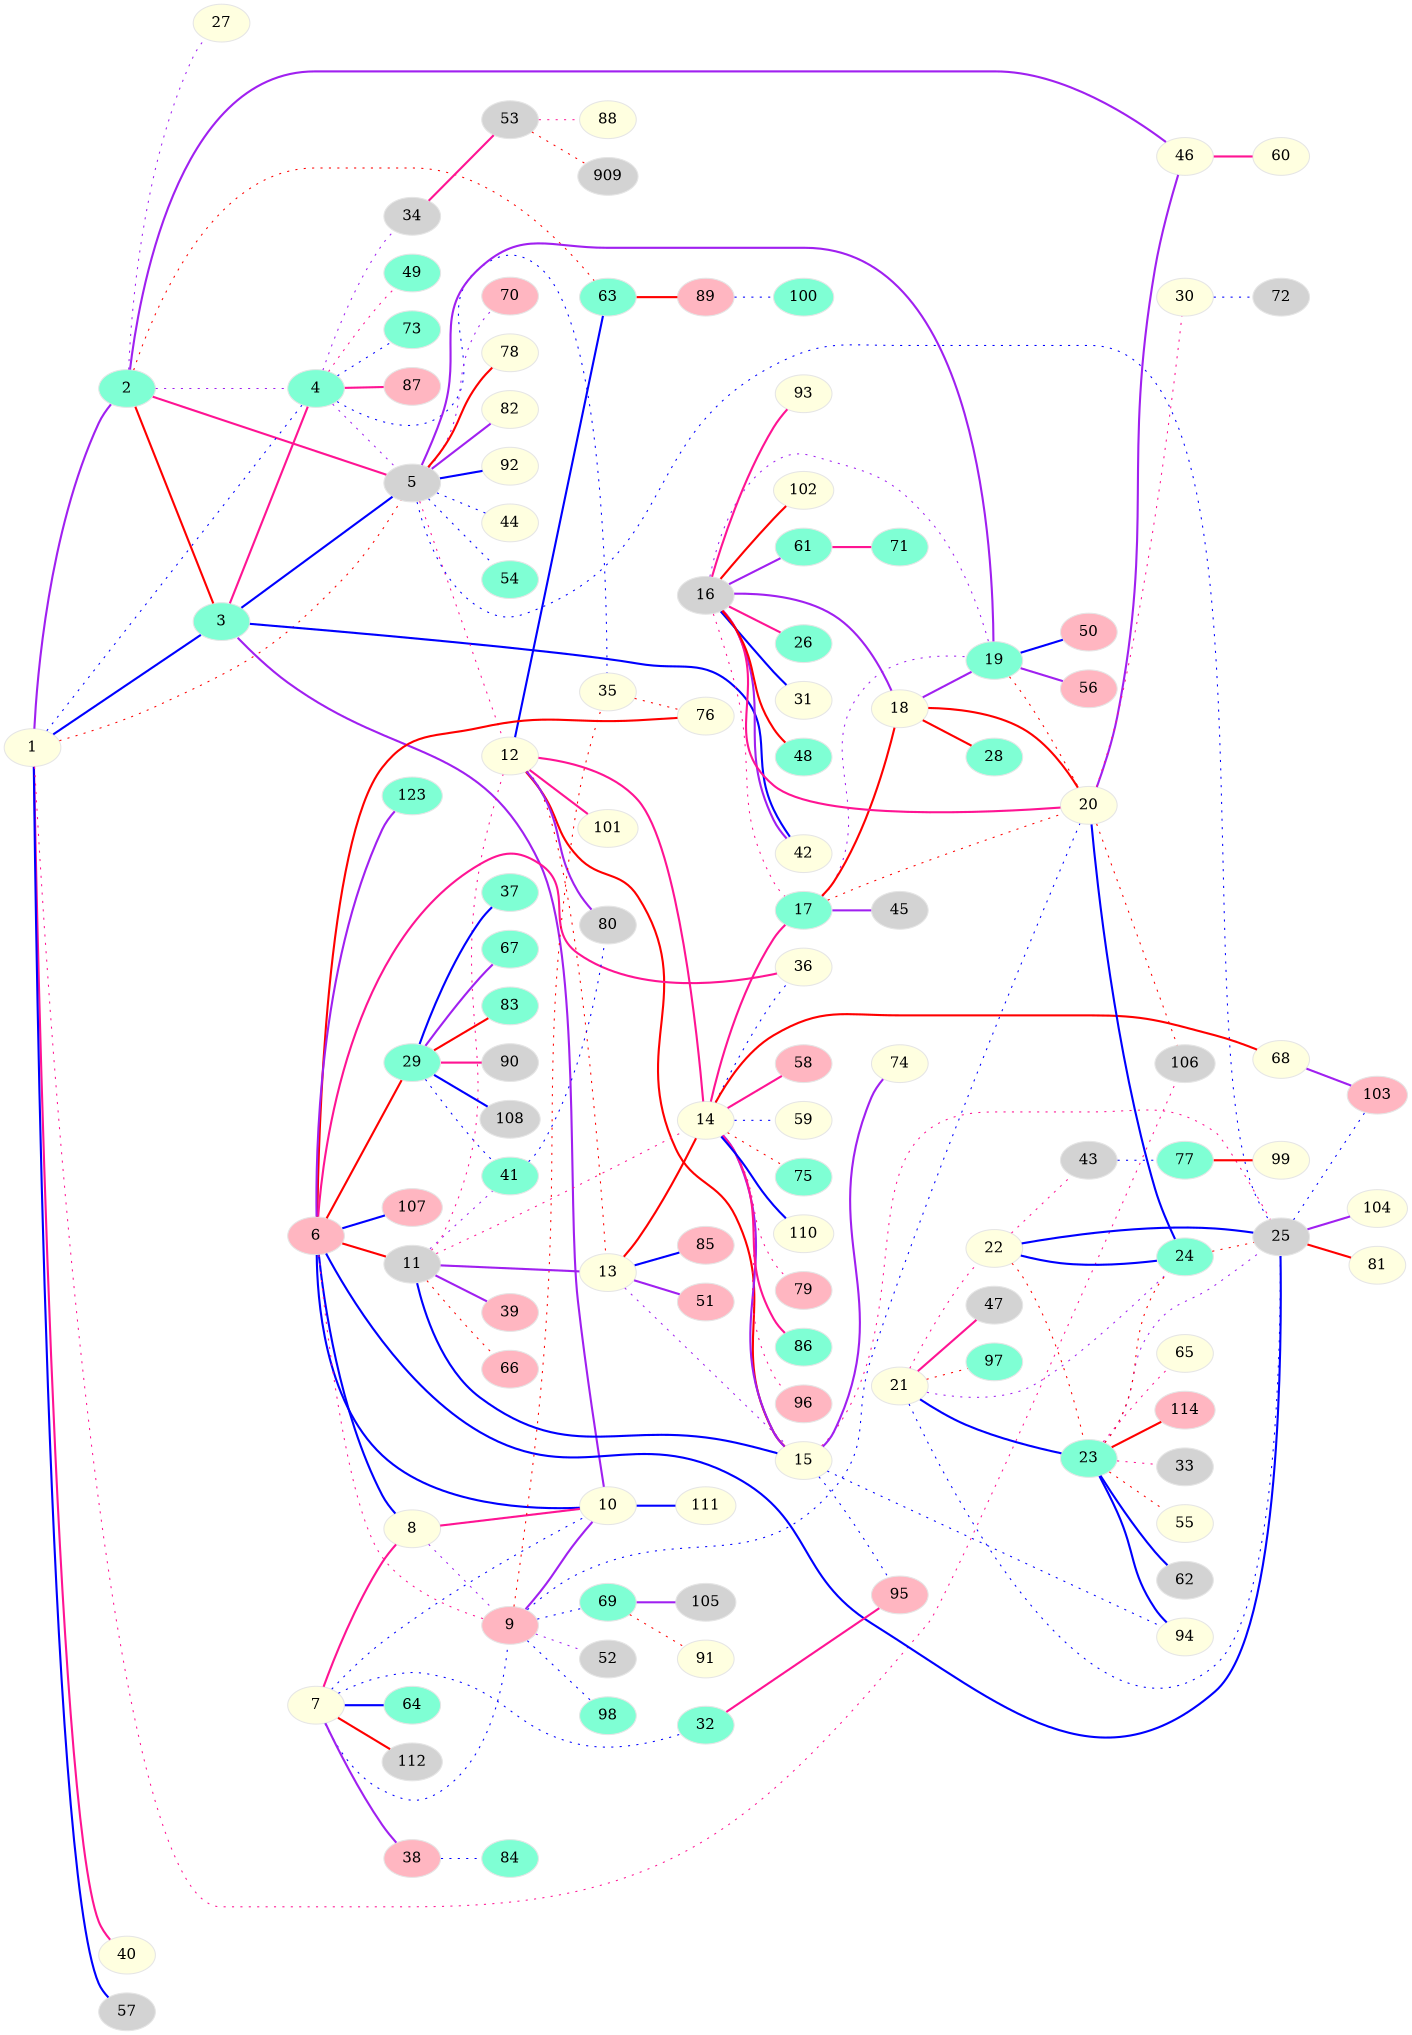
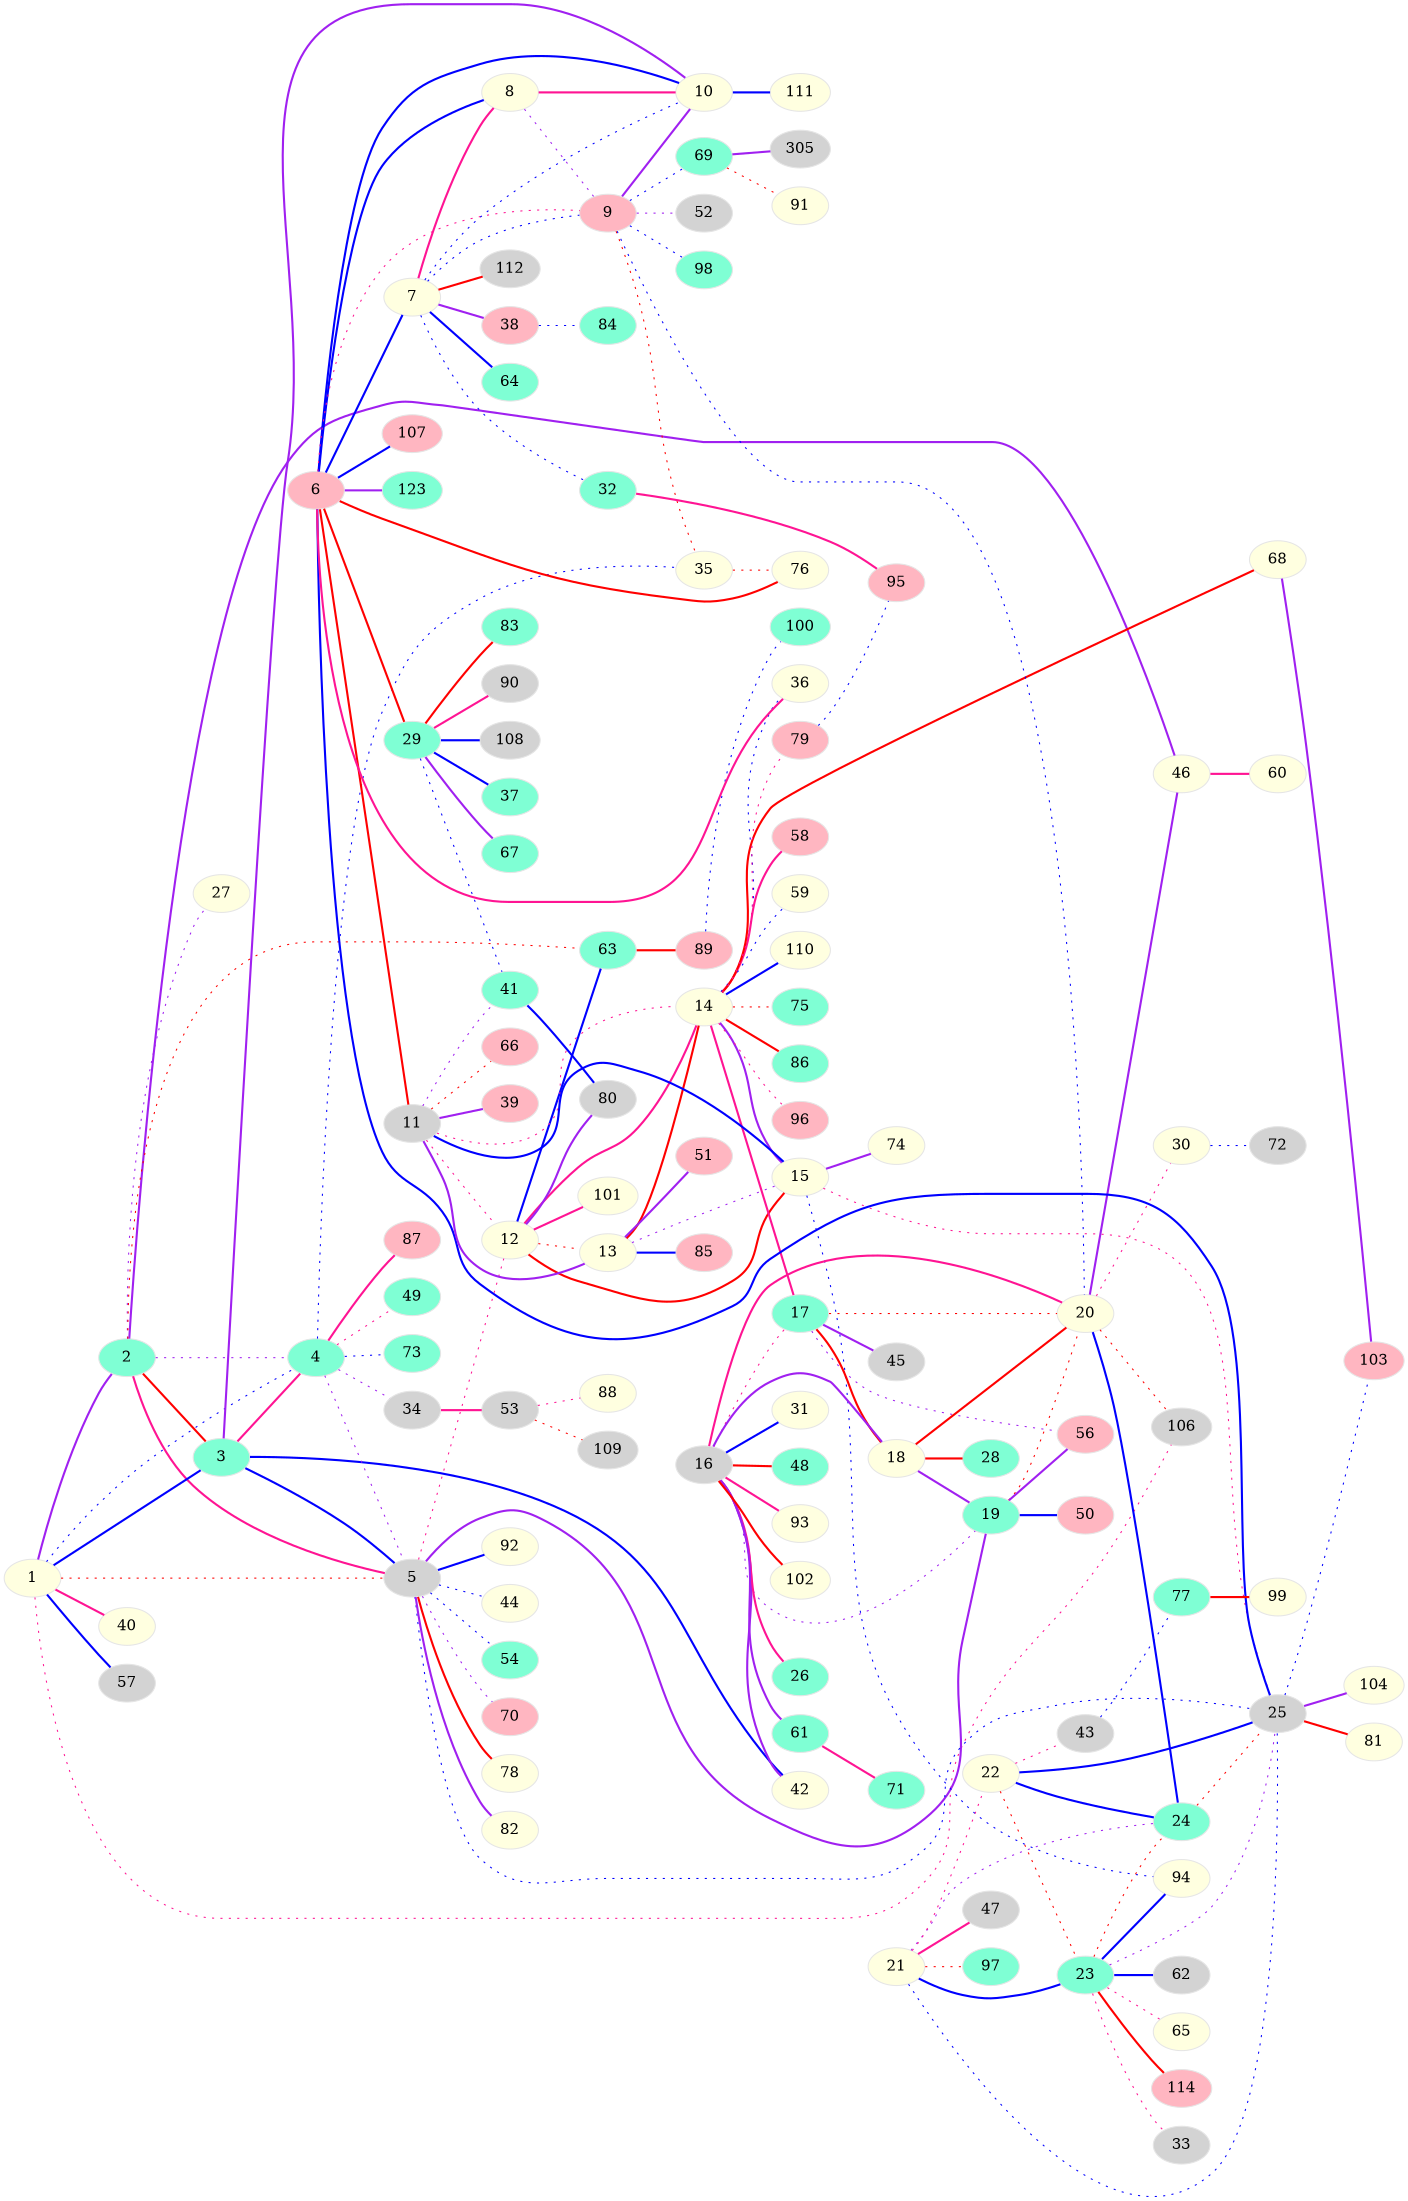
  graph {
    rankdir=LR
    node [color=gray90 fillcolor=lightyellow style=filled]
    edge [color=blue style=bold]
    2 [fillcolor=aquamarine]
    1
    3 [fillcolor=aquamarine]
    4 [fillcolor=aquamarine]
    5 [fillcolor=lightgrey]
    40
    57 [fillcolor=lightgrey]
    106 [fillcolor=lightgrey]
    27
    46
    63 [fillcolor=aquamarine]
    10
    42
    34 [fillcolor=lightgrey]
    35
    49 [fillcolor=aquamarine]
    73 [fillcolor=aquamarine]
    87 [fillcolor=lightpink]
    12
    19 [fillcolor=aquamarine]
    25 [fillcolor=lightgrey]
    44
    54 [fillcolor=aquamarine]
    70 [fillcolor=lightpink]
    78
    82
    92
    60
    89 [fillcolor=lightpink]
    111
    53 [fillcolor=lightgrey]
    76
    13
    14
    15
    80 [fillcolor=lightgrey]
    101
    20
    50 [fillcolor=lightpink]
    56 [fillcolor=lightpink]
    81
    103 [fillcolor=lightpink]
    104
    6 [fillcolor=lightpink]
    7
    8
    9 [fillcolor=lightpink]
    11 [fillcolor=lightgrey]
    29 [fillcolor=aquamarine]
    36
    107 [fillcolor=lightpink]
    n52 [fillcolor=aquamarine label=123]
    32 [fillcolor=aquamarine]
    38 [fillcolor=lightpink]
    64 [fillcolor=aquamarine]
    112 [fillcolor=lightgrey]
    69 [fillcolor=aquamarine]
    52 [fillcolor=lightgrey]
    98 [fillcolor=aquamarine]
    39 [fillcolor=lightpink]
    41 [fillcolor=aquamarine]
    66 [fillcolor=lightpink]
    37 [fillcolor=aquamarine]
    67 [fillcolor=aquamarine]
    83 [fillcolor=aquamarine]
    90 [fillcolor=lightgrey]
    108 [fillcolor=lightgrey]
    95 [fillcolor=lightpink]
    84 [fillcolor=aquamarine]
    91
-   105 [fillcolor=lightgrey]
+   105 [fillcolor=lightgrey label=305]
    24 [fillcolor=aquamarine]
    30
    51 [fillcolor=lightpink]
    85 [fillcolor=lightpink]
    17 [fillcolor=aquamarine]
    58 [fillcolor=lightpink]
    59
    68
    75 [fillcolor=aquamarine]
    79 [fillcolor=lightpink]
    86 [fillcolor=aquamarine]
    96 [fillcolor=lightpink]
    110
    74
    94
    18
    45 [fillcolor=lightgrey]
    16 [fillcolor=lightgrey]
    26 [fillcolor=aquamarine]
    31
    48 [fillcolor=aquamarine]
    61 [fillcolor=aquamarine]
    93
    102
    28 [fillcolor=aquamarine]
    71 [fillcolor=aquamarine]
    72 [fillcolor=lightgrey]
    21
    22
    23 [fillcolor=aquamarine]
    47 [fillcolor=lightgrey]
    97 [fillcolor=aquamarine]
    43 [fillcolor=lightgrey]
    33 [fillcolor=lightgrey]
-   55
    62 [fillcolor=lightgrey]
    65
    114 [fillcolor=lightpink]
    77 [fillcolor=aquamarine]
    88
-   109 [fillcolor=lightgrey label=909]
+   109 [fillcolor=lightgrey]
    99
    100 [fillcolor=aquamarine]
    2 -- 3 [color=red]
    2 -- 4 [color=purple style=dotted]
    2 -- 5 [color=deeppink]
    2 -- 27 [color=purple style=dotted]
    2 -- 46 [color=purple]
    2 -- 63 [color=red style=dotted]
    1 -- 2 [color=purple]
    1 -- 3
    1 -- 4 [style=dotted]
    1 -- 5 [color=red style=dotted]
    1 -- 40 [color=deeppink]
    1 -- 57
    1 -- 106 [color=deeppink style=dotted]
    3 -- 4 [color=deeppink]
    3 -- 5
    3 -- 10 [color=purple]
    3 -- 42
    4 -- 5 [color=purple style=dotted]
    4 -- 34 [color=purple style=dotted]
    4 -- 35 [style=dotted]
    4 -- 49 [color=deeppink style=dotted]
    4 -- 73 [style=dotted]
    4 -- 87 [color=deeppink]
    5 -- 12 [color=deeppink style=dotted]
    5 -- 19 [color=purple]
    5 -- 25 [style=dotted]
    5 -- 44 [style=dotted]
    5 -- 54 [style=dotted]
    5 -- 70 [color=purple style=dotted]
    5 -- 78 [color=red]
    5 -- 82 [color=purple]
    5 -- 92
    46 -- 60 [color=deeppink]
    63 -- 89 [color=red]
    10 -- 111
    34 -- 53 [color=deeppink]
    35 -- 76 [color=red style=dotted]
    12 -- 63
    12 -- 13 [color=red style=dotted]
    12 -- 14 [color=deeppink]
    12 -- 15 [color=red]
    12 -- 80 [color=purple]
    12 -- 101 [color=deeppink]
    19 -- 20 [color=red style=dotted]
    19 -- 50
    19 -- 56 [color=purple]
    25 -- 81 [color=red]
    25 -- 103 [style=dotted]
    25 -- 104 [color=purple]
    89 -- 100 [style=dotted]
    53 -- 88 [color=deeppink style=dotted]
    53 -- 109 [color=red style=dotted]
    13 -- 14 [color=red]
    13 -- 15 [color=purple style=dotted]
    13 -- 51 [color=purple]
    13 -- 85
    14 -- 15 [color=purple]
    14 -- 36 [style=dotted]
    14 -- 17 [color=deeppink]
    14 -- 58 [color=deeppink]
    14 -- 59 [style=dotted]
    14 -- 68 [color=red]
    14 -- 75 [color=red style=dotted]
    14 -- 79 [color=deeppink style=dotted]
-   14 -- 86 [color=deeppink]
+   14 -- 86 [color=red]
    14 -- 96 [color=deeppink style=dotted]
    14 -- 110
    15 -- 25 [color=deeppink style=dotted]
-   15 -- 95 [style=dotted]
+   79 -- 95 [style=dotted]
    15 -- 74 [color=purple]
    15 -- 94 [style=dotted]
    20 -- 106 [color=red style=dotted]
    20 -- 46 [color=purple]
    20 -- 24
    20 -- 30 [color=deeppink style=dotted]
    6 -- 10
    6 -- 25
    6 -- 76 [color=red]
+   6 -- 7
    6 -- 8
    6 -- 9 [color=deeppink style=dotted]
    6 -- 11 [color=red]
    6 -- 29 [color=red]
    6 -- 36 [color=deeppink]
    6 -- 107
    6 -- n52 [color=purple]
    7 -- 10 [style=dotted]
    7 -- 8 [color=deeppink]
    7 -- 9 [style=dotted]
    7 -- 32 [style=dotted]
    7 -- 38 [color=purple]
    7 -- 64
    7 -- 112 [color=red]
    8 -- 10 [color=deeppink]
    8 -- 9 [color=purple style=dotted]
    9 -- 10 [color=purple]
    9 -- 35 [color=red style=dotted]
    9 -- 20 [style=dotted]
    9 -- 69 [style=dotted]
    9 -- 52 [color=purple style=dotted]
    9 -- 98 [style=dotted]
    11 -- 12 [color=deeppink style=dotted]
    11 -- 13 [color=purple]
    11 -- 14 [color=deeppink style=dotted]
    11 -- 15
    11 -- 39 [color=purple]
    11 -- 41 [color=purple style=dotted]
    11 -- 66 [color=red style=dotted]
    29 -- 41 [style=dotted]
    29 -- 37
    29 -- 67 [color=purple]
    29 -- 83 [color=red]
    29 -- 90 [color=deeppink]
    29 -- 108
    32 -- 95 [color=deeppink]
    38 -- 84 [style=dotted]
    69 -- 91 [color=red style=dotted]
    69 -- 105 [color=purple]
-   41 -- 80 [style=dotted]
+   41 -- 80
    24 -- 25 [color=red style=dotted]
    30 -- 72 [style=dotted]
-   17 -- 19 [color=purple style=dotted]
+   17 -- 56 [color=purple style=dotted]
    17 -- 20 [color=red style=dotted]
    17 -- 18 [color=red]
    17 -- 45 [color=purple]
    68 -- 103 [color=purple]
    18 -- 19 [color=purple]
    18 -- 20 [color=red]
    18 -- 28 [color=red]
    16 -- 42 [color=purple]
    16 -- 19 [color=purple style=dotted]
    16 -- 20 [color=deeppink]
    16 -- 17 [color=deeppink style=dotted]
    16 -- 18 [color=purple]
    16 -- 26 [color=deeppink]
    16 -- 31
    16 -- 48 [color=red]
    16 -- 61 [color=purple]
    16 -- 93 [color=deeppink]
    16 -- 102 [color=red]
    61 -- 71 [color=deeppink]
    21 -- 25 [style=dotted]
    21 -- 24 [color=purple style=dotted]
    21 -- 22 [color=deeppink style=dotted]
    21 -- 23
    21 -- 47 [color=deeppink]
    21 -- 97 [color=red style=dotted]
    22 -- 25
    22 -- 24
    22 -- 23 [color=red style=dotted]
    22 -- 43 [color=deeppink style=dotted]
    23 -- 25 [color=purple style=dotted]
    23 -- 24 [color=red style=dotted]
    23 -- 94
    23 -- 33 [color=deeppink style=dotted]
-   23 -- 55 [color=red style=dotted]
    23 -- 62
    23 -- 65 [color=deeppink style=dotted]
    23 -- 114 [color=red]
    43 -- 77 [style=dotted]
    77 -- 99 [color=red]
  }
